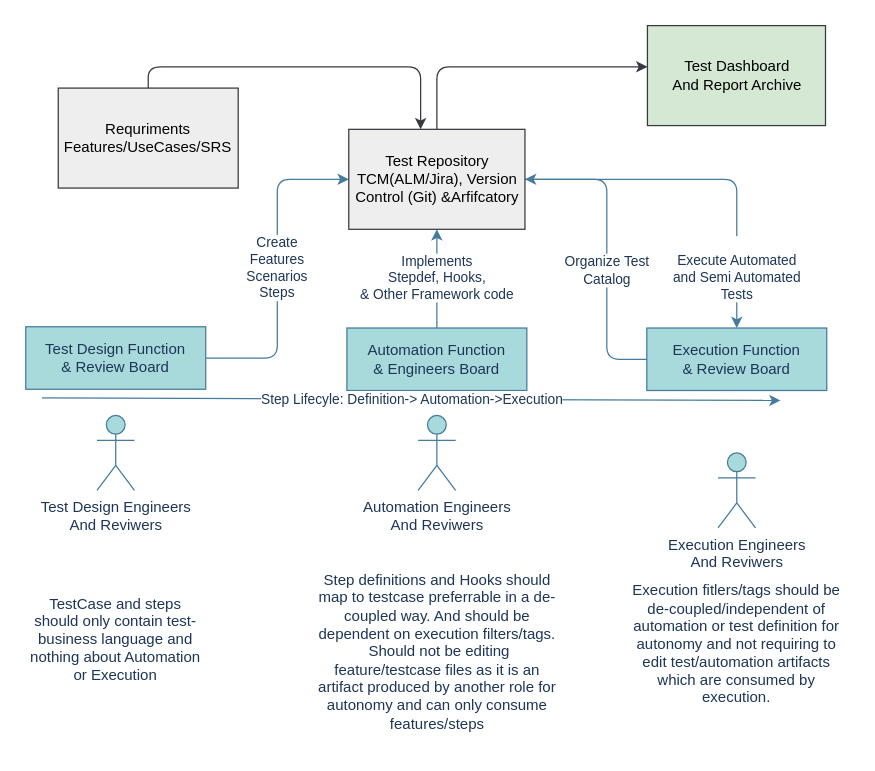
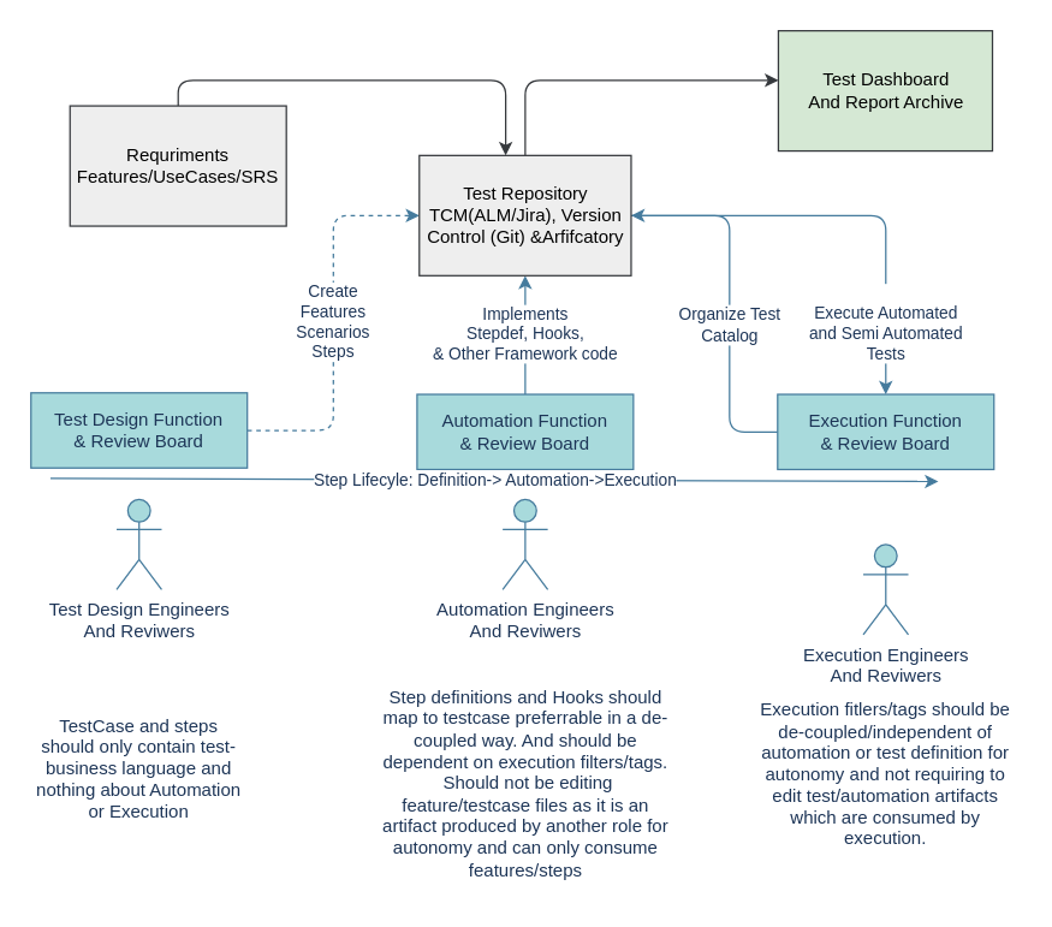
  <mxCell id="0" />
  <mxCell id="1" parent="0" />
- <mxCell id="2" value="Create&lt;br&gt;Features&lt;br&gt;Scenarios&lt;br&gt;Steps" style="edgeStyle=orthogonalEdgeStyle;rounded=1;orthogonalLoop=1;jettySize=auto;html=1;entryX=0;entryY=0.5;entryDx=0;entryDy=0;strokeColor=#457B9D;fontColor=#1D3557;fillColor=#A8DADC;" parent="1" source="3" target="13" edge="1"><mxGeometry relative="1" as="geometry" /></mxCell>
+ <mxCell id="2" value="Create&lt;br&gt;Features&lt;br&gt;Scenarios&lt;br&gt;Steps" style="edgeStyle=orthogonalEdgeStyle;rounded=1;orthogonalLoop=1;jettySize=auto;html=1;entryX=0;entryY=0.5;entryDx=0;entryDy=0;strokeColor=#457B9D;fontColor=#1D3557;fillColor=#A8DADC;dashed=1;" parent="1" source="3" target="13" edge="1"><mxGeometry relative="1" as="geometry" /></mxCell>
  <mxCell id="3" value="Test Design Function&lt;br&gt;&amp;amp; Review Board" style="rounded=0;whiteSpace=wrap;html=1;strokeColor=#457B9D;fontColor=#1D3557;fillColor=#A8DADC;" parent="1" vertex="1"><mxGeometry x="20" y="261" width="144" height="50" as="geometry" /></mxCell>
  <mxCell id="4" value="Test Design Engineers&lt;br&gt;And Reviwers" style="shape=umlActor;verticalLabelPosition=bottom;verticalAlign=top;html=1;outlineConnect=0;rounded=1;strokeColor=#457B9D;fontColor=#1D3557;fillColor=#A8DADC;" parent="1" vertex="1"><mxGeometry x="77" y="332" width="30" height="60" as="geometry" /></mxCell>
  <mxCell id="5" value="Automation Engineers&lt;br&gt;And Reviwers" style="shape=umlActor;verticalLabelPosition=bottom;verticalAlign=top;html=1;outlineConnect=0;rounded=1;strokeColor=#457B9D;fontColor=#1D3557;fillColor=#A8DADC;" parent="1" vertex="1"><mxGeometry x="334" y="332" width="30" height="60" as="geometry" /></mxCell>
  <mxCell id="6" value="Execution Engineers&lt;br&gt;And Reviwers" style="shape=umlActor;verticalLabelPosition=bottom;verticalAlign=top;html=1;outlineConnect=0;rounded=1;strokeColor=#457B9D;fontColor=#1D3557;fillColor=#A8DADC;" parent="1" vertex="1"><mxGeometry x="574" y="362" width="30" height="60" as="geometry" /></mxCell>
  <mxCell id="7" value="Implements&lt;br&gt;Stepdef, Hooks,&lt;br&gt;&amp;amp; Other Framework code" style="edgeStyle=orthogonalEdgeStyle;rounded=1;orthogonalLoop=1;jettySize=auto;html=1;strokeColor=#457B9D;fontColor=#1D3557;fillColor=#A8DADC;" parent="1" source="8" target="13" edge="1"><mxGeometry relative="1" as="geometry" /></mxCell>
- <mxCell id="8" value="Automation Function&lt;br&gt;&amp;amp; Engineers Board" style="rounded=0;whiteSpace=wrap;html=1;strokeColor=#457B9D;fontColor=#1D3557;fillColor=#A8DADC;" parent="1" vertex="1"><mxGeometry x="277" y="262" width="144" height="50" as="geometry" /></mxCell>
+ <mxCell id="8" value="Automation Function&lt;br&gt;&amp;amp; Review Board" style="rounded=0;whiteSpace=wrap;html=1;strokeColor=#457B9D;fontColor=#1D3557;fillColor=#A8DADC;" parent="1" vertex="1"><mxGeometry x="277" y="262" width="144" height="50" as="geometry" /></mxCell>
  <mxCell id="9" value="Organize Test&lt;br&gt;Catalog" style="edgeStyle=orthogonalEdgeStyle;rounded=1;orthogonalLoop=1;jettySize=auto;html=1;entryX=1;entryY=0.5;entryDx=0;entryDy=0;strokeColor=#457B9D;fontColor=#1D3557;fillColor=#A8DADC;" parent="1" source="10" target="13" edge="1"><mxGeometry x="-0.147" relative="1" as="geometry"><Array as="points"><mxPoint x="485" y="287" /><mxPoint x="485" y="143" /></Array><mxPoint as="offset" /></mxGeometry></mxCell>
  <mxCell id="10" value="Execution Function&lt;br&gt;&amp;amp; Review Board" style="rounded=0;whiteSpace=wrap;html=1;strokeColor=#457B9D;fontColor=#1D3557;fillColor=#A8DADC;" parent="1" vertex="1"><mxGeometry x="517" y="262" width="144" height="50" as="geometry" /></mxCell>
  <mxCell id="11" value="&lt;br&gt;&lt;span style=&quot;color: rgb(29, 53, 87); font-family: Helvetica; font-size: 11px; font-style: normal; font-variant-ligatures: normal; font-variant-caps: normal; font-weight: 400; letter-spacing: normal; orphans: 2; text-align: center; text-indent: 0px; text-transform: none; widows: 2; word-spacing: 0px; -webkit-text-stroke-width: 0px; background-color: rgb(255, 255, 255); text-decoration-thickness: initial; text-decoration-style: initial; text-decoration-color: initial; float: none; display: inline !important;&quot;&gt;Execute Automated&lt;/span&gt;&lt;br style=&quot;color: rgb(29, 53, 87); font-family: Helvetica; font-size: 11px; font-style: normal; font-variant-ligatures: normal; font-variant-caps: normal; font-weight: 400; letter-spacing: normal; orphans: 2; text-align: center; text-indent: 0px; text-transform: none; widows: 2; word-spacing: 0px; -webkit-text-stroke-width: 0px; text-decoration-thickness: initial; text-decoration-style: initial; text-decoration-color: initial;&quot;&gt;&lt;span style=&quot;color: rgb(29, 53, 87); font-family: Helvetica; font-size: 11px; font-style: normal; font-variant-ligatures: normal; font-variant-caps: normal; font-weight: 400; letter-spacing: normal; orphans: 2; text-align: center; text-indent: 0px; text-transform: none; widows: 2; word-spacing: 0px; -webkit-text-stroke-width: 0px; background-color: rgb(255, 255, 255); text-decoration-thickness: initial; text-decoration-style: initial; text-decoration-color: initial; float: none; display: inline !important;&quot;&gt;and Semi Automated&lt;/span&gt;&lt;br style=&quot;color: rgb(29, 53, 87); font-family: Helvetica; font-size: 11px; font-style: normal; font-variant-ligatures: normal; font-variant-caps: normal; font-weight: 400; letter-spacing: normal; orphans: 2; text-align: center; text-indent: 0px; text-transform: none; widows: 2; word-spacing: 0px; -webkit-text-stroke-width: 0px; text-decoration-thickness: initial; text-decoration-style: initial; text-decoration-color: initial;&quot;&gt;&lt;span style=&quot;color: rgb(29, 53, 87); font-family: Helvetica; font-size: 11px; font-style: normal; font-variant-ligatures: normal; font-variant-caps: normal; font-weight: 400; letter-spacing: normal; orphans: 2; text-align: center; text-indent: 0px; text-transform: none; widows: 2; word-spacing: 0px; -webkit-text-stroke-width: 0px; background-color: rgb(255, 255, 255); text-decoration-thickness: initial; text-decoration-style: initial; text-decoration-color: initial; float: none; display: inline !important;&quot;&gt;Tests&lt;/span&gt;" style="edgeStyle=orthogonalEdgeStyle;rounded=1;orthogonalLoop=1;jettySize=auto;html=1;strokeColor=#457B9D;fontColor=#1D3557;fillColor=#A8DADC;" parent="1" source="13" target="10" edge="1"><mxGeometry x="0.674" relative="1" as="geometry"><Array as="points"><mxPoint x="589" y="143" /></Array><mxPoint as="offset" /></mxGeometry></mxCell>
  <mxCell id="12" style="edgeStyle=orthogonalEdgeStyle;rounded=1;orthogonalLoop=1;jettySize=auto;html=1;strokeColor=#36393d;fontColor=#1D3557;fillColor=#eeeeee;" parent="1" source="13" target="15" edge="1"><mxGeometry relative="1" as="geometry"><Array as="points"><mxPoint x="349" y="53" /></Array></mxGeometry></mxCell>
  <mxCell id="13" value="Test Repository&lt;br&gt;TCM(ALM/Jira), Version Control (Git) &amp;amp;Arfifcatory" style="rounded=0;whiteSpace=wrap;html=1;strokeColor=#36393d;fillColor=#eeeeee;" parent="1" vertex="1"><mxGeometry x="278.5" y="103" width="141" height="80" as="geometry" /></mxCell>
  <mxCell id="14" value="Step Lifecyle: Definition-&amp;gt; Automation-&amp;gt;Execution" style="endArrow=classic;html=1;rounded=1;strokeColor=#457B9D;fontColor=#1D3557;fillColor=#A8DADC;" parent="1" edge="1"><mxGeometry width="50" height="50" relative="1" as="geometry"><mxPoint x="33" y="318" as="sourcePoint" /><mxPoint x="624" y="320" as="targetPoint" /></mxGeometry></mxCell>
  <mxCell id="15" value="Test Dashboard&lt;br&gt;And Report Archive" style="rounded=0;whiteSpace=wrap;html=1;strokeColor=#36393d;fillColor=#d5e8d4;" parent="1" vertex="1"><mxGeometry x="517.5" y="20" width="142.5" height="80" as="geometry" /></mxCell>
  <mxCell id="16" style="edgeStyle=orthogonalEdgeStyle;rounded=1;orthogonalLoop=1;jettySize=auto;html=1;strokeColor=#36393d;fontColor=#1D3557;fillColor=#eeeeee;" parent="1" source="17" target="13" edge="1"><mxGeometry relative="1" as="geometry"><Array as="points"><mxPoint x="336" y="53" /></Array></mxGeometry></mxCell>
  <mxCell id="17" value="Requriments&lt;br&gt;Features/UseCases/SRS" style="rounded=0;whiteSpace=wrap;html=1;strokeColor=#36393d;fillColor=#eeeeee;" parent="1" vertex="1"><mxGeometry x="46" y="70" width="144" height="80" as="geometry" /></mxCell>
  <mxCell id="18" value="TestCase and steps should only contain test-business language and nothing about Automation or Execution" style="text;html=1;strokeColor=none;fillColor=none;align=center;verticalAlign=middle;whiteSpace=wrap;rounded=0;fontColor=#1D3557;" parent="1" vertex="1"><mxGeometry x="20" y="474" width="144" height="74" as="geometry" /></mxCell>
  <mxCell id="19" value="Step definitions and Hooks should map to testcase preferrable in a de-coupled way. And should be dependent on execution filters/tags.&lt;br&gt;&amp;nbsp;Should not be editing feature/testcase files as it is an artifact produced by another role for autonomy and can only consume features/steps" style="text;html=1;strokeColor=none;fillColor=none;align=center;verticalAlign=middle;whiteSpace=wrap;rounded=0;fontColor=#1D3557;" parent="1" vertex="1"><mxGeometry x="248.5" y="447" width="201" height="148" as="geometry" /></mxCell>
  <mxCell id="20" value="Execution fitlers/tags should be de-coupled/independent of automation or test definition for autonomy and not requiring to edit test/automation artifacts which are consumed by execution." style="text;html=1;strokeColor=none;fillColor=none;align=center;verticalAlign=middle;whiteSpace=wrap;rounded=0;fontColor=#1D3557;" parent="1" vertex="1"><mxGeometry x="499.75" y="474" width="178" height="82" as="geometry" /></mxCell>
